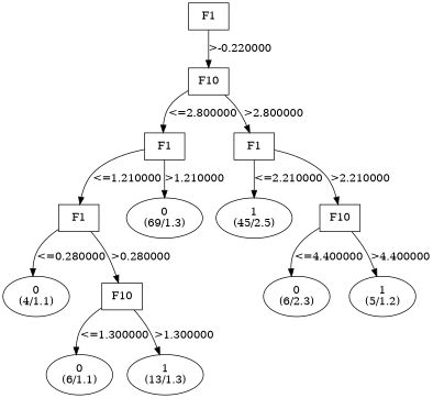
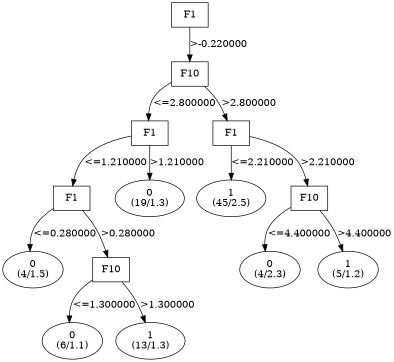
  digraph {
    node [shape=box]
    n1 [label="F1\n"]
    n2 [label="F10\n"]
    n3 [label="F1\n"]
    n4 [label="F1\n"]
    n5 [label="F1\n"]
-   n6 [label="0\n(69/1.3)" shape=ellipse]
+   n6 [label="0\n(19/1.3)" shape=ellipse]
    n7 [label="1\n(45/2.5)" shape=ellipse]
    n8 [label="F10\n"]
-   n9 [label="0\n(4/1.1)" shape=ellipse]
+   n9 [label="0\n(4/1.5)" shape=ellipse]
    n10 [label="F10\n"]
    n11 [label="0\n(6/1.1)" shape=ellipse]
    n12 [label="1\n(13/1.3)" shape=ellipse]
-   n13 [label="0\n(6/2.3)" shape=ellipse]
+   n13 [label="0\n(4/2.3)" shape=ellipse]
    n14 [label="1\n(5/1.2)" shape=ellipse]
    n1 -> n2 [label=">-0.220000"]
    n2 -> n3 [label="<=2.800000"]
    n2 -> n4 [label=">2.800000"]
    n3 -> n5 [label="<=1.210000"]
    n3 -> n6 [label=">1.210000"]
    n4 -> n7 [label="<=2.210000"]
    n4 -> n8 [label=">2.210000"]
    n5 -> n9 [label="<=0.280000"]
    n5 -> n10 [label=">0.280000"]
    n8 -> n13 [label="<=4.400000"]
    n8 -> n14 [label=">4.400000"]
    n10 -> n11 [label="<=1.300000"]
    n10 -> n12 [label=">1.300000"]
  }
